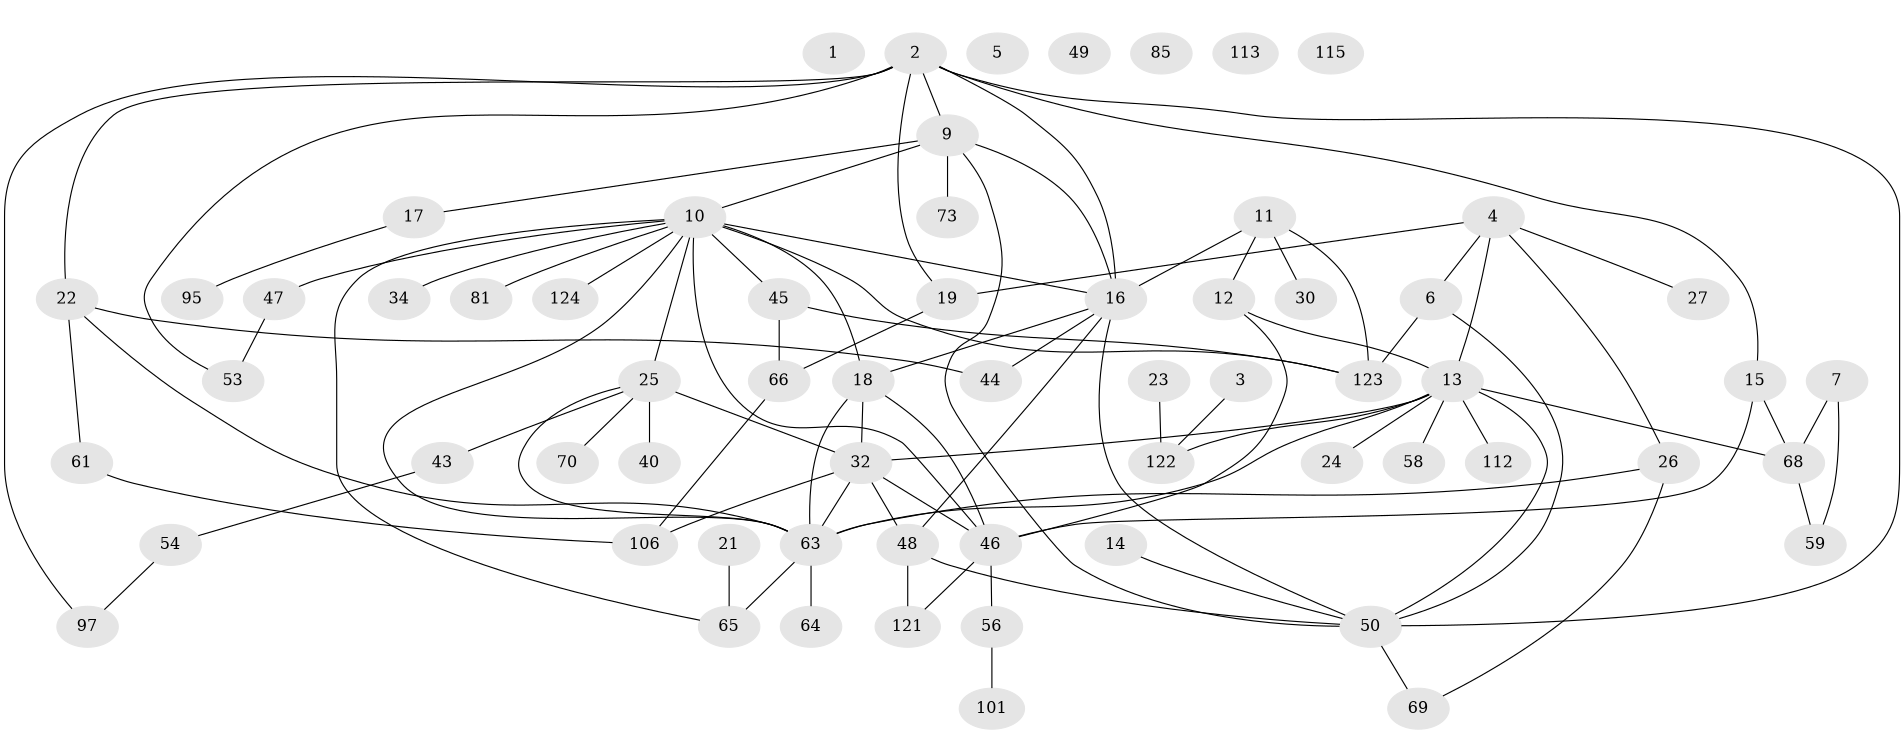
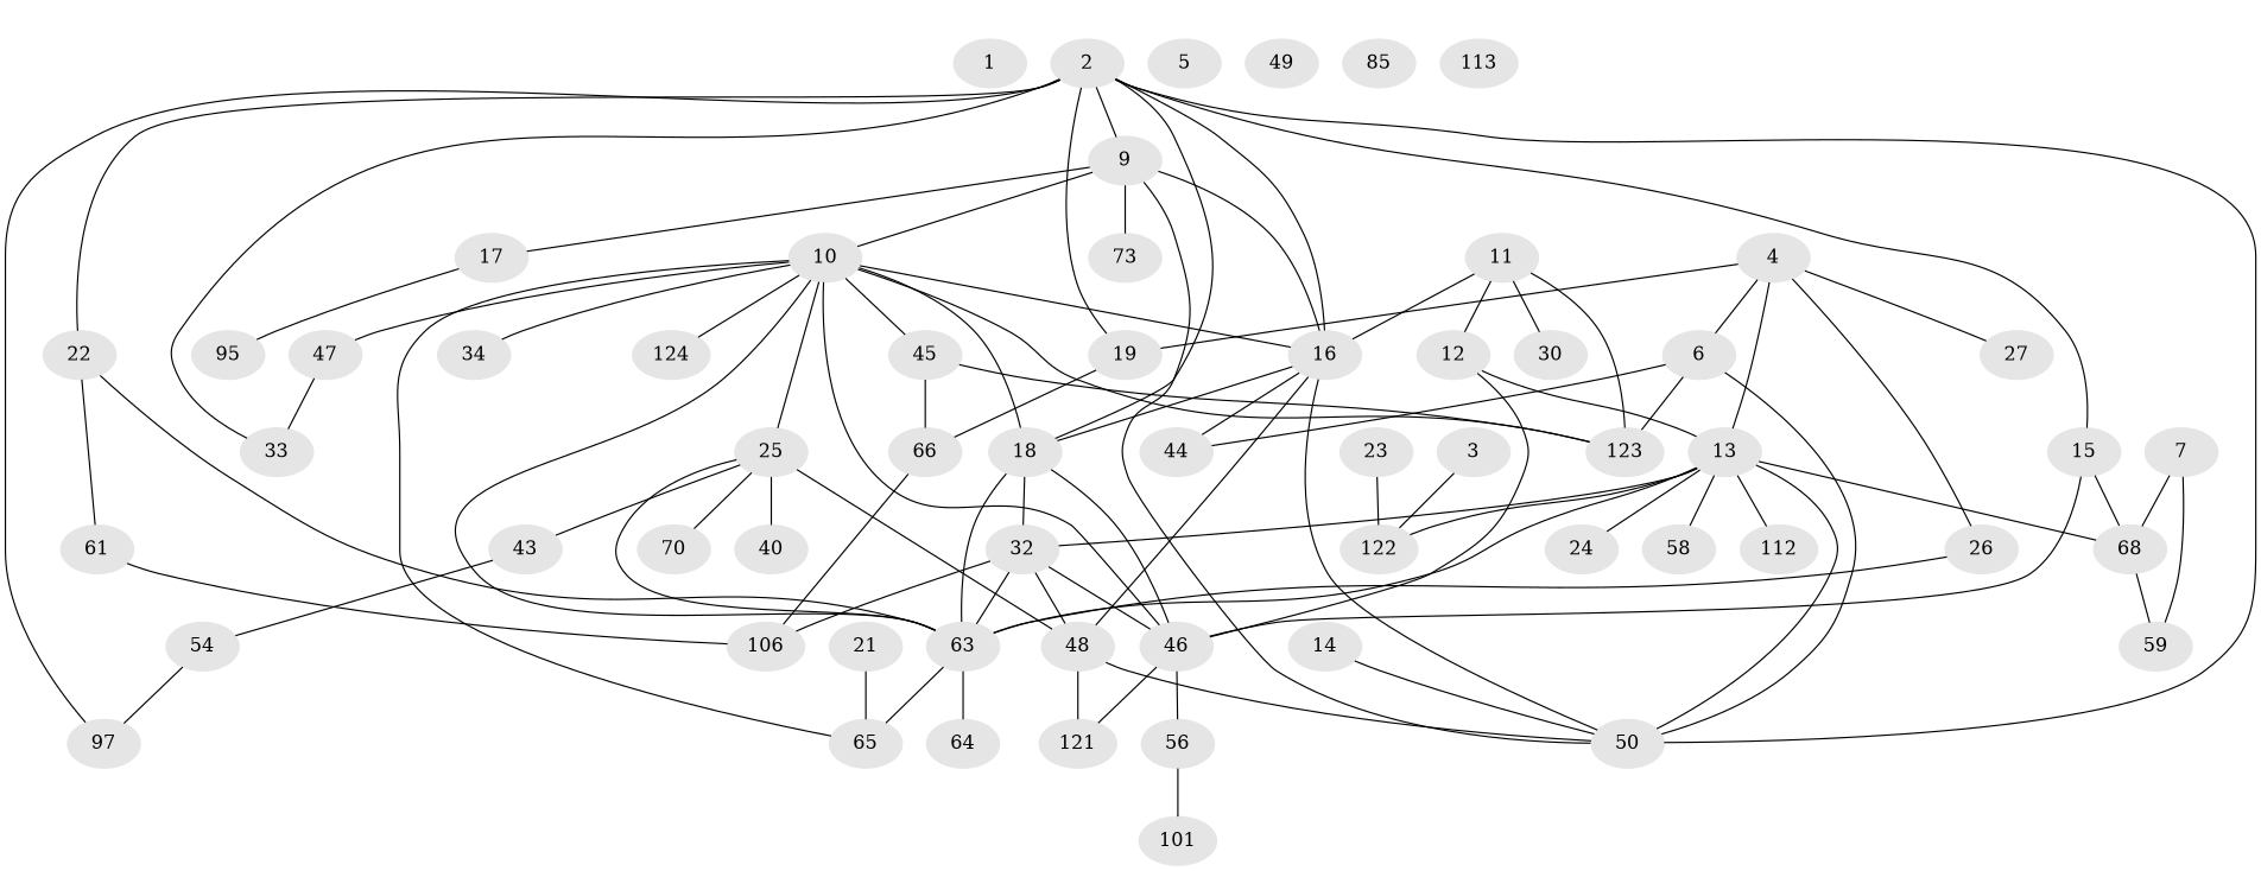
  graph {
    node [color=gray90 style=filled]
    1 [super="+41"]
    2 [super="+118+8+42"]
    9 [super="+130+77"]
    15 [super="+92"]
    16 [super="+37+39+99"]
    18 [super="+57"]
    19 [super="+29"]
    22 [super="+52"]
    50 [super="+76+125"]
-   53
+   53 [label=33]
    97
    10 [super="+33"]
    17 [super="+62"]
    73
    68
    46 [super="+86"]
    44
    48 [super="+128+78"]
    63 [super="+94"]
    32 [super="+36+67"]
    66
    61
-   69
    3
    122
    4 [super="+114+55"]
    6 [super="+104"]
    13 [super="+71+75+87+88"]
    26 [super="+106"]
    27 [super="+91"]
    123
    24
    58 [super="+93"]
    112
    5
    7 [super="+60"]
    59
    25 [super="+35+31+117"]
    34
    45 [super="+80"]
    47 [super="+82"]
    65 [super="+96"]
-   81
    124
    95
    40
    43
    70
    121
    56
    64
    11 [super="+20+28"]
    12
    30 [super="+51"]
    n55 [label=106 super="+116+129"]
    14
    21
    23
    54 [super="+79"]
    101
    49
    85
    113
-   115
    2 -- 9
    2 -- 15
    2 -- 16
+   2 -- 18
    2 -- 19
    2 -- 22 [weight=2]
    2 -- 50
    2 -- 53
    2 -- 97
    9 -- 16 [weight=2]
    9 -- 50
    9 -- 10
    9 -- 17
    9 -- 73
    15 -- 68
    15 -- 46
    16 -- 18
    16 -- 50
    16 -- 44
    16 -- 48
    18 -- 46
    18 -- 63
    18 -- 32
    19 -- 66
-   22 -- 44
+   6 -- 44
    22 -- 63
    22 -- 61
-   50 -- 69
    10 -- 16 [weight=2]
    10 -- 18
    10 -- 46
    10 -- 63
    10 -- 123
    10 -- 25
    10 -- 34
    10 -- 45
    10 -- 47
    10 -- 65
-   10 -- 81
    10 -- 124
    17 -- 95
    68 -- 59
    46 -- 121
    46 -- 56
    48 -- 50
    48 -- 121
    63 -- 65
    63 -- 64
    32 -- 46
    32 -- 48
    32 -- 63
    32 -- n55
    66 -- n55
    61 -- n55
    3 -- 122
    4 -- 19
    4 -- 6
    4 -- 13
    4 -- 26
    4 -- 27
    6 -- 50
    6 -- 123
    13 -- 50
    13 -- 68
    13 -- 63
    13 -- 32
    13 -- 122
    13 -- 24
    13 -- 58
    13 -- 112
    26 -- 63 [weight=2]
-   26 -- 69
    7 -- 68
    7 -- 59
-   25 -- 32
+   25 -- 48
    25 -- 63
    25 -- 40
    25 -- 43
    25 -- 70
    45 -- 66
    45 -- 123
    47 -- 53
    43 -- 54
    56 -- 101
    11 -- 16
    11 -- 123
    11 -- 12
    11 -- 30
    12 -- 46
    12 -- 13
    14 -- 50
    21 -- 65
    23 -- 122
    54 -- 97
  }
